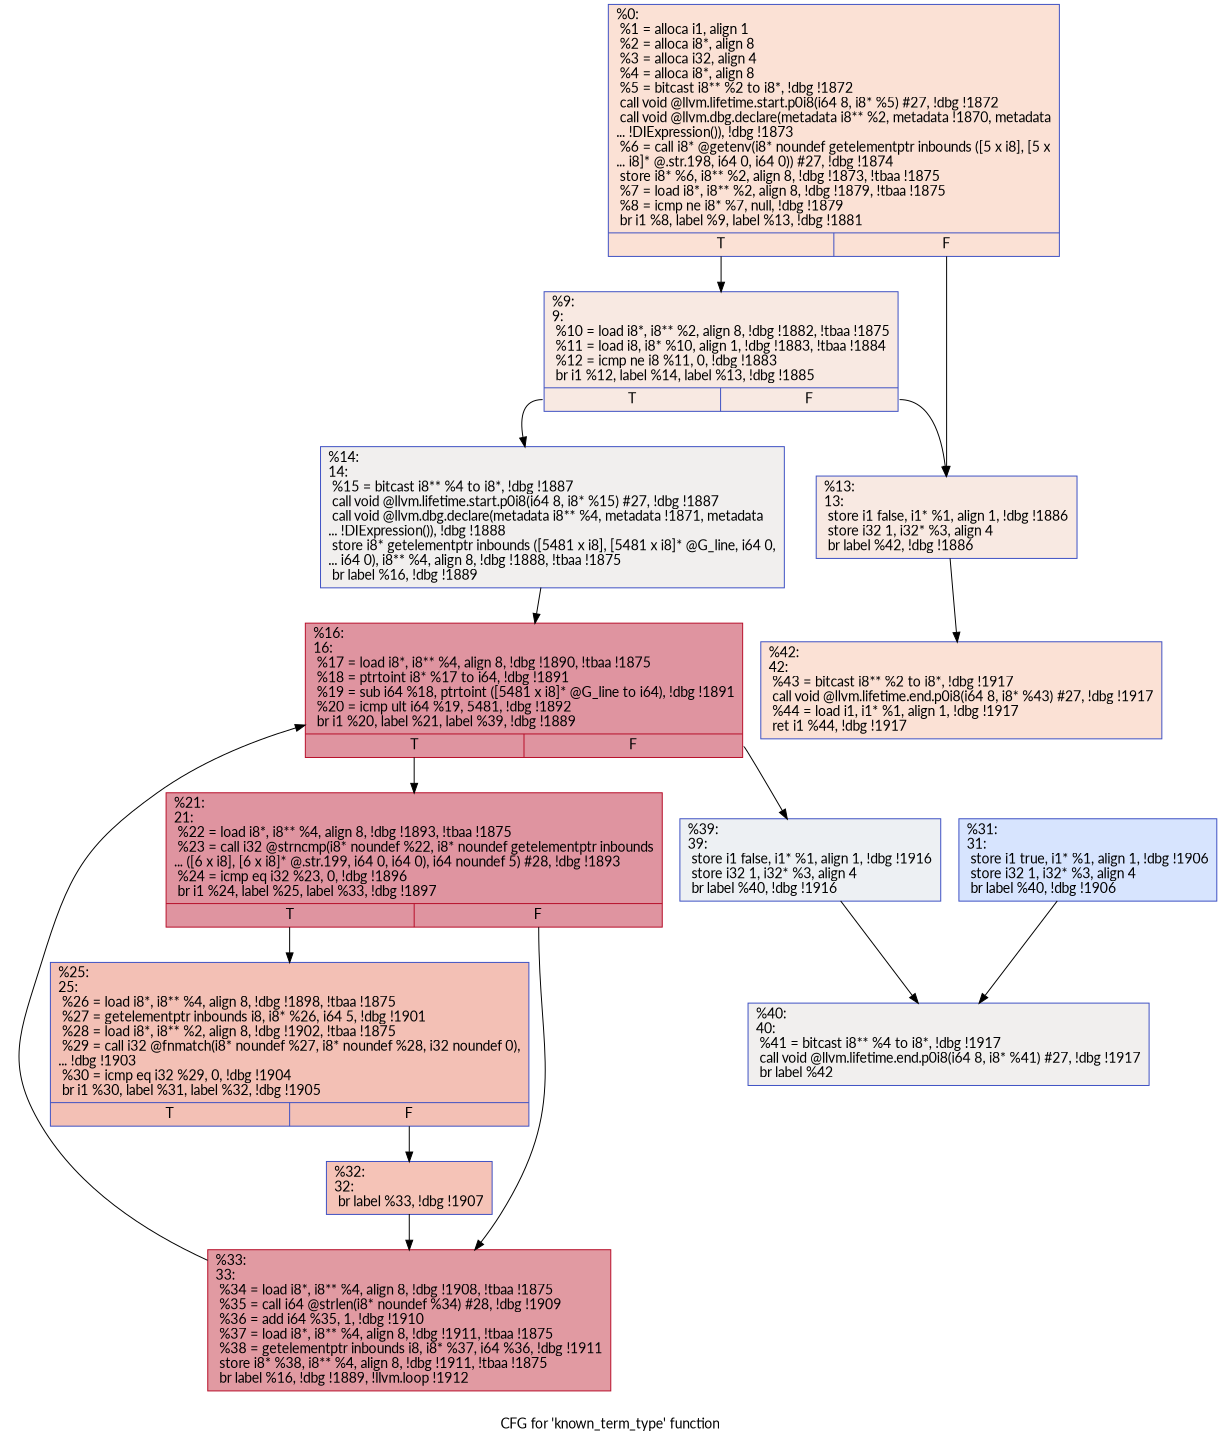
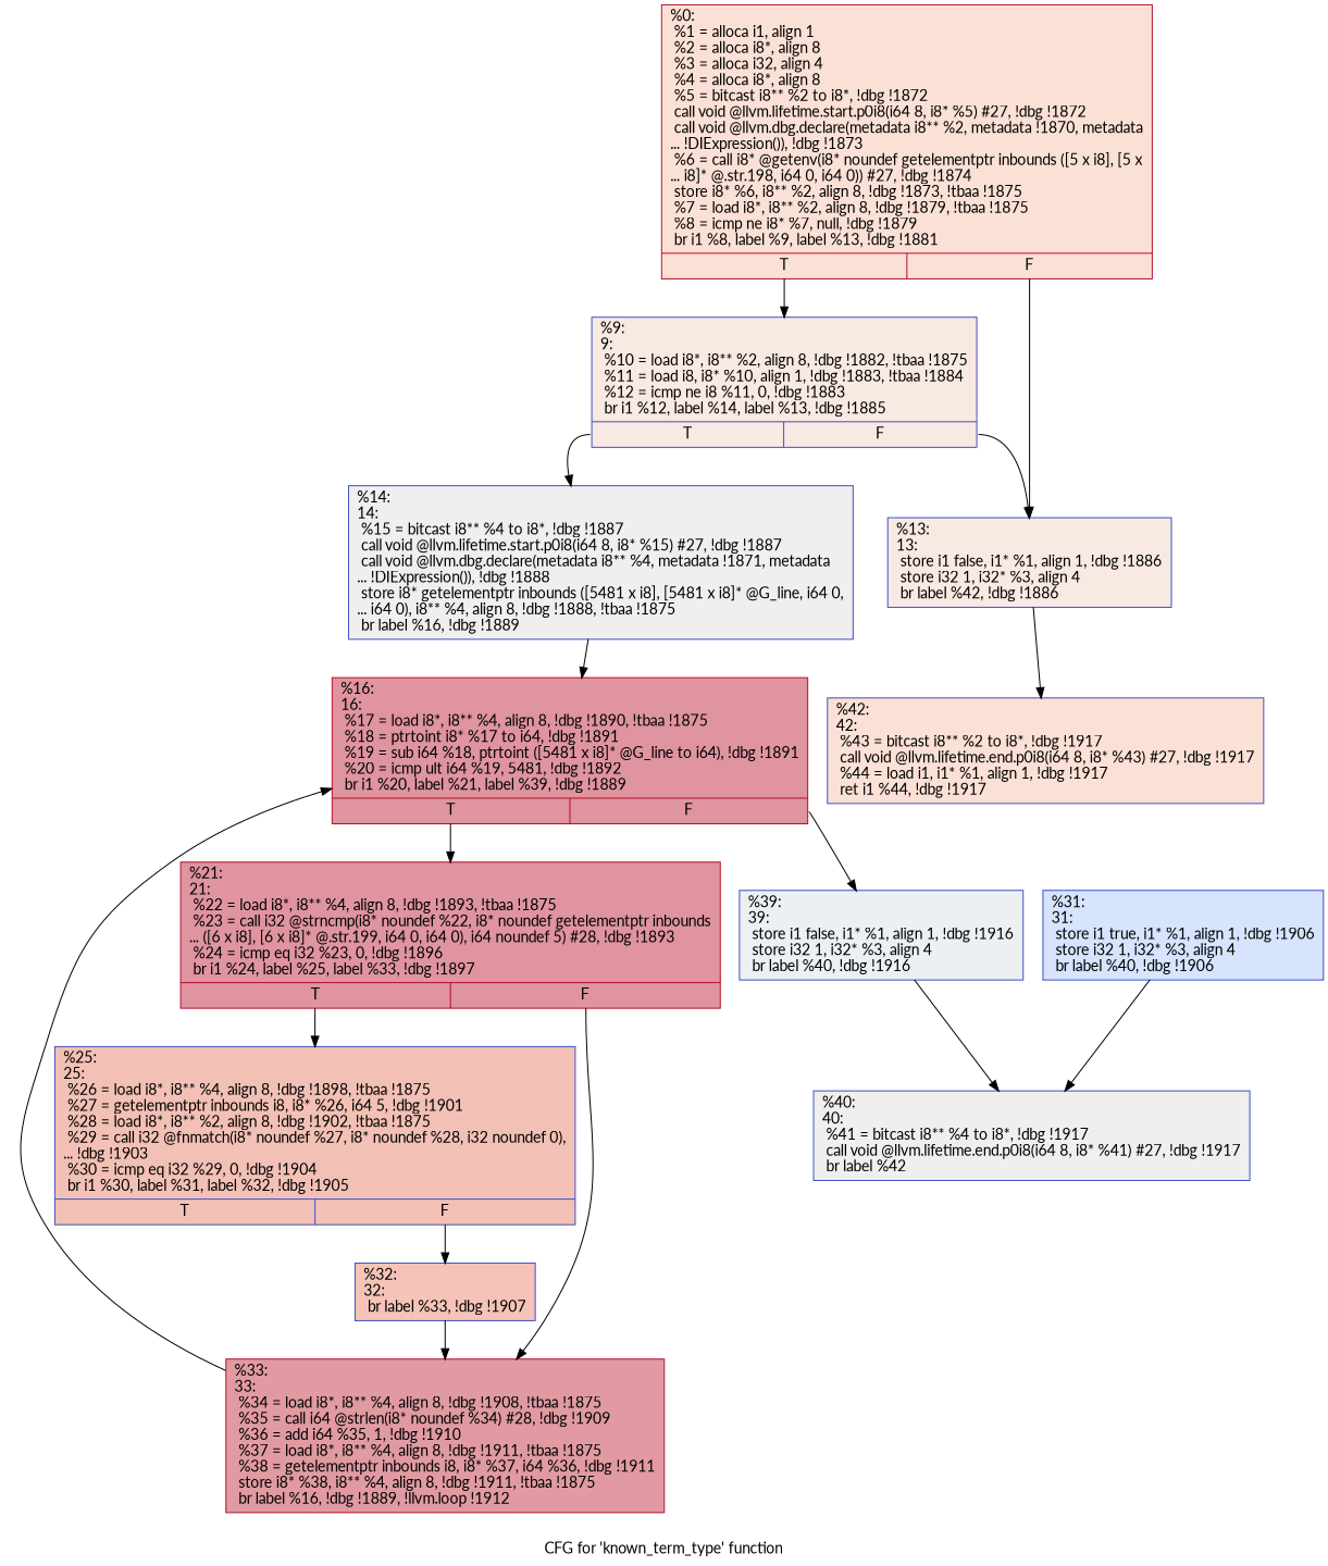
  digraph {
    fontname=Lato
    label="CFG for 'known_term_type' function"
    node [color="#3d50c3ff" fillcolor="#f7bca170" fontname=Lato shape=record style=filled]
    edge [fontname=Lato]
-   n1 [label="{%0:\l  %1 = alloca i1, align 1\l  %2 = alloca i8*, align 8\l  %3 = alloca i32, align 4\l  %4 = alloca i8*, align 8\l  %5 = bitcast i8** %2 to i8*, !dbg !1872\l  call void @llvm.lifetime.start.p0i8(i64 8, i8* %5) #27, !dbg !1872\l  call void @llvm.dbg.declare(metadata i8** %2, metadata !1870, metadata\l... !DIExpression()), !dbg !1873\l  %6 = call i8* @getenv(i8* noundef getelementptr inbounds ([5 x i8], [5 x\l... i8]* @.str.198, i64 0, i64 0)) #27, !dbg !1874\l  store i8* %6, i8** %2, align 8, !dbg !1873, !tbaa !1875\l  %7 = load i8*, i8** %2, align 8, !dbg !1879, !tbaa !1875\l  %8 = icmp ne i8* %7, null, !dbg !1879\l  br i1 %8, label %9, label %13, !dbg !1881\l|{<s0>T|<s1>F}}"]
+   n1 [color="#b70d28ff" label="{%0:\l  %1 = alloca i1, align 1\l  %2 = alloca i8*, align 8\l  %3 = alloca i32, align 4\l  %4 = alloca i8*, align 8\l  %5 = bitcast i8** %2 to i8*, !dbg !1872\l  call void @llvm.lifetime.start.p0i8(i64 8, i8* %5) #27, !dbg !1872\l  call void @llvm.dbg.declare(metadata i8** %2, metadata !1870, metadata\l... !DIExpression()), !dbg !1873\l  %6 = call i8* @getenv(i8* noundef getelementptr inbounds ([5 x i8], [5 x\l... i8]* @.str.198, i64 0, i64 0)) #27, !dbg !1874\l  store i8* %6, i8** %2, align 8, !dbg !1873, !tbaa !1875\l  %7 = load i8*, i8** %2, align 8, !dbg !1879, !tbaa !1875\l  %8 = icmp ne i8* %7, null, !dbg !1879\l  br i1 %8, label %9, label %13, !dbg !1881\l|{<s0>T|<s1>F}}"]
    n2 [fillcolor="#efcebd70" label="{%9:\l9:                                                \l  %10 = load i8*, i8** %2, align 8, !dbg !1882, !tbaa !1875\l  %11 = load i8, i8* %10, align 1, !dbg !1883, !tbaa !1884\l  %12 = icmp ne i8 %11, 0, !dbg !1883\l  br i1 %12, label %14, label %13, !dbg !1885\l|{<s0>T|<s1>F}}"]
    n3 [fillcolor="#efcebd70" label="{%13:\l13:                                               \l  store i1 false, i1* %1, align 1, !dbg !1886\l  store i32 1, i32* %3, align 4\l  br label %42, !dbg !1886\l}"]
    n4 [fillcolor="#e0dbd870" label="{%14:\l14:                                               \l  %15 = bitcast i8** %4 to i8*, !dbg !1887\l  call void @llvm.lifetime.start.p0i8(i64 8, i8* %15) #27, !dbg !1887\l  call void @llvm.dbg.declare(metadata i8** %4, metadata !1871, metadata\l... !DIExpression()), !dbg !1888\l  store i8* getelementptr inbounds ([5481 x i8], [5481 x i8]* @G_line, i64 0,\l... i64 0), i8** %4, align 8, !dbg !1888, !tbaa !1875\l  br label %16, !dbg !1889\l}"]
    n5 [label="{%42:\l42:                                               \l  %43 = bitcast i8** %2 to i8*, !dbg !1917\l  call void @llvm.lifetime.end.p0i8(i64 8, i8* %43) #27, !dbg !1917\l  %44 = load i1, i1* %1, align 1, !dbg !1917\l  ret i1 %44, !dbg !1917\l}"]
    n6 [color="#b70d28ff" fillcolor="#b70d2870" label="{%16:\l16:                                               \l  %17 = load i8*, i8** %4, align 8, !dbg !1890, !tbaa !1875\l  %18 = ptrtoint i8* %17 to i64, !dbg !1891\l  %19 = sub i64 %18, ptrtoint ([5481 x i8]* @G_line to i64), !dbg !1891\l  %20 = icmp ult i64 %19, 5481, !dbg !1892\l  br i1 %20, label %21, label %39, !dbg !1889\l|{<s0>T|<s1>F}}"]
    n7 [color="#b70d28ff" fillcolor="#b70d2870" label="{%21:\l21:                                               \l  %22 = load i8*, i8** %4, align 8, !dbg !1893, !tbaa !1875\l  %23 = call i32 @strncmp(i8* noundef %22, i8* noundef getelementptr inbounds\l... ([6 x i8], [6 x i8]* @.str.199, i64 0, i64 0), i64 noundef 5) #28, !dbg !1893\l  %24 = icmp eq i32 %23, 0, !dbg !1896\l  br i1 %24, label %25, label %33, !dbg !1897\l|{<s0>T|<s1>F}}"]
    n8 [fillcolor="#d6dce470" label="{%39:\l39:                                               \l  store i1 false, i1* %1, align 1, !dbg !1916\l  store i32 1, i32* %3, align 4\l  br label %40, !dbg !1916\l}"]
    n9 [fillcolor="#e5705870" label="{%25:\l25:                                               \l  %26 = load i8*, i8** %4, align 8, !dbg !1898, !tbaa !1875\l  %27 = getelementptr inbounds i8, i8* %26, i64 5, !dbg !1901\l  %28 = load i8*, i8** %2, align 8, !dbg !1902, !tbaa !1875\l  %29 = call i32 @fnmatch(i8* noundef %27, i8* noundef %28, i32 noundef 0),\l... !dbg !1903\l  %30 = icmp eq i32 %29, 0, !dbg !1904\l  br i1 %30, label %31, label %32, !dbg !1905\l|{<s0>T|<s1>F}}"]
    n10 [color="#b70d28ff" fillcolor="#bb1b2c70" label="{%33:\l33:                                               \l  %34 = load i8*, i8** %4, align 8, !dbg !1908, !tbaa !1875\l  %35 = call i64 @strlen(i8* noundef %34) #28, !dbg !1909\l  %36 = add i64 %35, 1, !dbg !1910\l  %37 = load i8*, i8** %4, align 8, !dbg !1911, !tbaa !1875\l  %38 = getelementptr inbounds i8, i8* %37, i64 %36, !dbg !1911\l  store i8* %38, i8** %4, align 8, !dbg !1911, !tbaa !1875\l  br label %16, !dbg !1889, !llvm.loop !1912\l}"]
    n11 [fillcolor="#e0dbd870" label="{%40:\l40:                                               \l  %41 = bitcast i8** %4 to i8*, !dbg !1917\l  call void @llvm.lifetime.end.p0i8(i64 8, i8* %41) #27, !dbg !1917\l  br label %42\l}"]
    n12 [fillcolor="#e8765c70" label="{%32:\l32:                                               \l  br label %33, !dbg !1907\l}"]
    n13 [fillcolor="#a5c3fe70" label="{%31:\l31:                                               \l  store i1 true, i1* %1, align 1, !dbg !1906\l  store i32 1, i32* %3, align 4\l  br label %40, !dbg !1906\l}"]
    n1 -> n2 [tailport=s0]
    n1 -> n3 [tailport=s1]
    n2 -> n3 [tailport=s1]
    n2 -> n4 [tailport=s0]
    n3 -> n5
    n4 -> n6
    n6 -> n7 [tailport=s0]
    n6 -> n8 [tailport=s1]
    n7 -> n9 [tailport=s0]
    n7 -> n10 [tailport=s1]
    n8 -> n11
    n9 -> n12 [tailport=s1]
    n10 -> n6
    n12 -> n10
    n13 -> n11
  }
